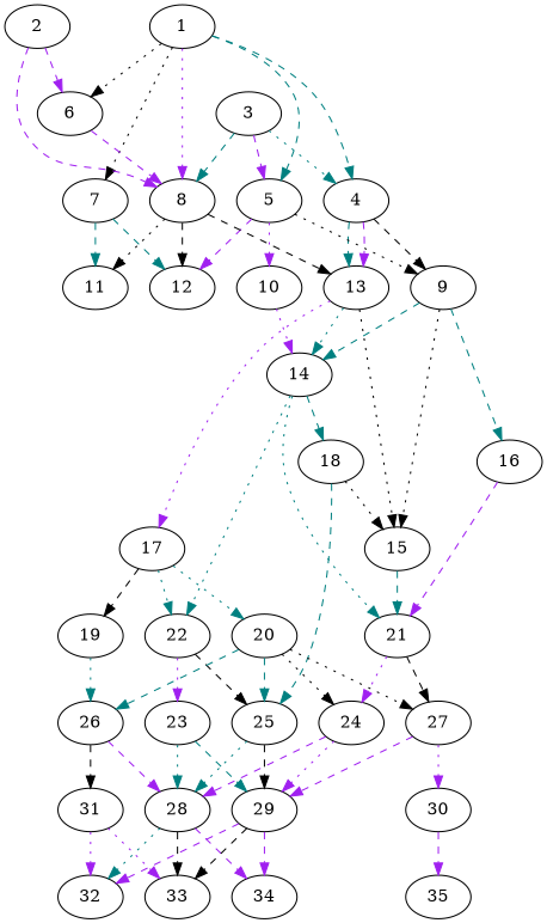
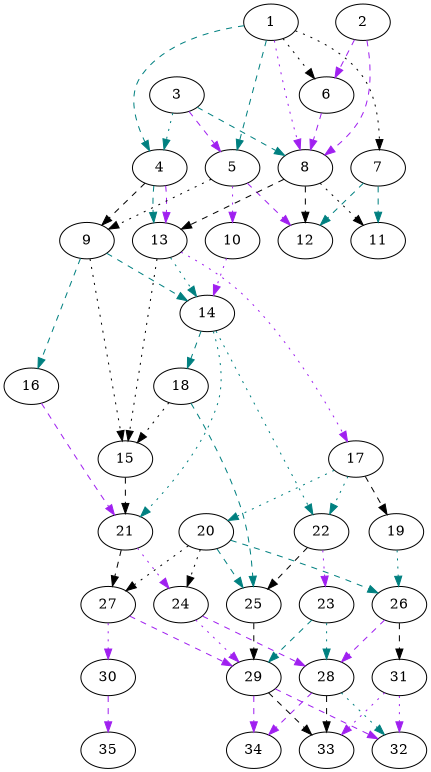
  digraph {
    node [alpha=0.15]
    edge [color=purple style=dashed]
    1 [alpha=0.04 expect_size=40926208]
    4 [alpha=0.13 expect_size=15447040]
    5 [alpha=0.01 expect_size=33875968]
    6 [expect_size=45335552]
    7 [alpha=0.10 expect_size=50610176]
    8 [alpha=0.11 expect_size=51806208]
    9 [expect_size=37545984]
    13 [alpha=0.20 expect_size=19566592]
    10 [alpha=0.00 expect_size=18905088]
    12 [alpha=0.19 expect_size=47815680]
    11 [alpha=0.16 expect_size=37922816]
    14 [alpha=0.08 expect_size=30923776]
    15 [alpha=0.07 expect_size=15311872]
    16 [alpha=0.11 expect_size=17829888]
    17 [alpha=0.16 expect_size=5612544]
    2 [alpha=0.08 expect_size=33523712]
    3 [alpha=0.05 expect_size=18382848]
    18 [alpha=0.20 expect_size=29843456]
    21 [alpha=0.02 expect_size=45797376]
    22 [expect_size=36600832]
    19 [alpha=0.16 expect_size=9458688]
    20 [alpha=0.01 expect_size=44983296]
    25 [alpha=0.12 expect_size=5436416]
    24 [alpha=0.17 expect_size=32743424]
    27 [expect_size=49473536]
    23 [alpha=0.14 expect_size=33355776]
    26 [alpha=0.04 expect_size=22430720]
    28 [alpha=0.06 expect_size=41133056]
    29 [alpha=0.11 expect_size=40660992]
    30 [alpha=0.02 expect_size=30077952]
    31 [alpha=0.06 expect_size=33431552]
    32 [alpha=0.08 expect_size=39219200]
    33 [alpha=0.17 expect_size=28538880]
    34 [alpha=0.16 expect_size=14527488]
    35 [alpha=0.20 expect_size=7392256]
    1 -> 4 [color=teal]
    1 -> 5 [color=teal]
    1 -> 6 [color=black style=dotted]
    1 -> 7 [color=black style=dotted]
    1 -> 8 [style=dotted]
    4 -> 9 [color=black]
    4 -> 13 [color=teal]
    4 -> 13
    5 -> 9 [color=black style=dotted]
    5 -> 10 [style=dotted]
    5 -> 12
    6 -> 8
    7 -> 12 [color=teal]
    7 -> 11 [color=teal]
    8 -> 13 [color=black]
    8 -> 12 [color=black]
    8 -> 11 [color=black style=dotted]
    9 -> 14 [color=teal]
    9 -> 15 [color=black style=dotted]
    9 -> 16 [color=teal]
    13 -> 14 [color=teal style=dotted]
    13 -> 15 [color=black style=dotted]
    13 -> 17 [style=dotted]
    10 -> 14 [style=dotted]
    14 -> 18 [color=teal]
    14 -> 21 [color=teal style=dotted]
    14 -> 22 [color=teal style=dotted]
-   15 -> 21 [color=teal]
+   15 -> 21 [color=black]
    16 -> 21
    17 -> 22 [color=teal style=dotted]
    17 -> 19 [color=black]
    17 -> 20 [color=teal style=dotted]
    2 -> 6
    2 -> 8
    3 -> 4 [color=teal style=dotted]
    3 -> 5
    3 -> 8 [color=teal]
    18 -> 15 [color=black style=dotted]
    18 -> 25 [color=teal]
    21 -> 24 [style=dotted]
    21 -> 27 [color=black]
    22 -> 25 [color=black]
    22 -> 23 [style=dotted]
    19 -> 26 [color=teal style=dotted]
    20 -> 25 [color=teal]
    20 -> 24 [color=black style=dotted]
    20 -> 27 [color=black style=dotted]
    20 -> 26 [color=teal]
-   25 -> 28 [color=teal style=dotted]
    25 -> 29 [color=black]
    24 -> 28
    24 -> 29 [style=dotted]
    27 -> 29
    27 -> 30 [style=dotted]
    23 -> 28 [color=teal style=dotted]
    23 -> 29 [color=teal]
    26 -> 28
    26 -> 31 [color=black]
    28 -> 32 [color=teal style=dotted]
    28 -> 33 [color=black]
    28 -> 34
    29 -> 32
    29 -> 33 [color=black]
    29 -> 34
    30 -> 35
    31 -> 32 [style=dotted]
    31 -> 33 [style=dotted]
  }
